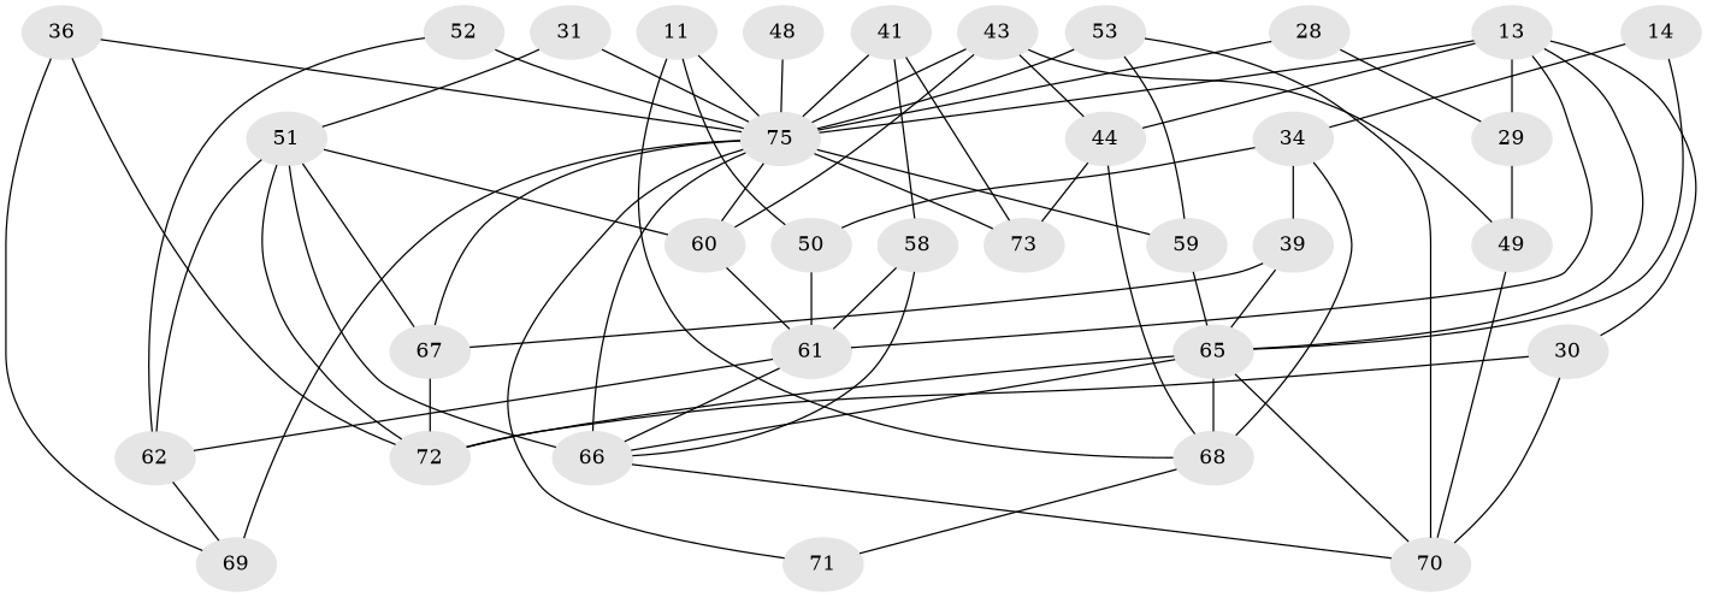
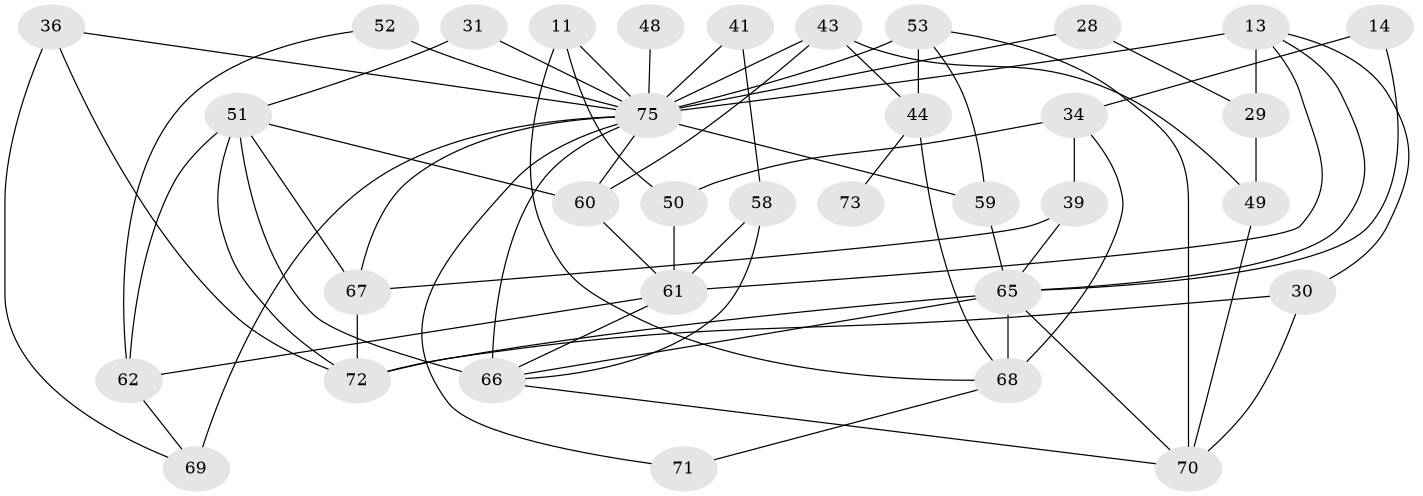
  graph {
    node [color=gray90 style=filled]
    11 [super="+8"]
    50
    n3 [label=75 super="+10+25+37+32"]
    68 [super="+1"]
    61 [super="+42"]
    69
    67 [super="+45"]
    73 [super="+56"]
    60
    66 [super="+54"]
    59 [super="+44"]
    71
    13 [super="+3"]
    29
    30
    65 [super="+2+47"]
    49
    70
    72
    62 [super="+40"]
    34 [super="+17"]
    39
    14
    43 [super="+16"]
    n25 [label=44 super="+38"]
    28
    51 [super="+33"]
    31
    36
    41 [super="+35"]
    58 [super="+57"]
    48
    52
    53 [super="+21"]
    11 -- 50
    11 -- n3
    11 -- 68
    50 -- 61
    n3 -- 69 [weight=3]
    n3 -- 67 [weight=2]
-   n3 -- 73 [weight=4]
    n3 -- 60
    n3 -- 66 [weight=4]
    n3 -- 59 [weight=2]
    n3 -- 71
    68 -- 71
    61 -- 66
    61 -- 62 [weight=2]
    67 -- 72
    60 -- 61
    66 -- 70
    59 -- 65 [weight=2]
    13 -- n3 [weight=2]
    13 -- 61
    13 -- 29
    13 -- 30
    13 -- 65 [weight=2]
    29 -- 49
    30 -- 70
    30 -- 72
    65 -- 68 [weight=2]
    65 -- 66
    65 -- 70
    65 -- 72
    49 -- 70
    62 -- 69
    34 -- 50 [weight=2]
    34 -- 68 [weight=2]
    34 -- 39
    39 -- 67
    39 -- 65
    14 -- 65
    14 -- 34
    43 -- n3 [weight=3]
    43 -- 60 [weight=2]
    43 -- 49 [weight=2]
    43 -- n25
    n25 -- 68
    n25 -- 73
    28 -- n3
    28 -- 29
    51 -- 67
    51 -- 60
    51 -- 66 [weight=2]
    51 -- 72
    51 -- 62 [weight=2]
    31 -- n3
    31 -- 51
    36 -- n3
    36 -- 69
    36 -- 72
    41 -- n3 [weight=2]
-   41 -- 73 [weight=2]
    41 -- 58 [weight=2]
    58 -- 61 [weight=3]
    58 -- 66
    48 -- n3 [weight=2]
    52 -- n3 [weight=2]
    52 -- 62
    53 -- n3
    53 -- 59
    53 -- 70
-   13 -- n25 [weight=2]
+   53 -- n25 [weight=2]
  }
